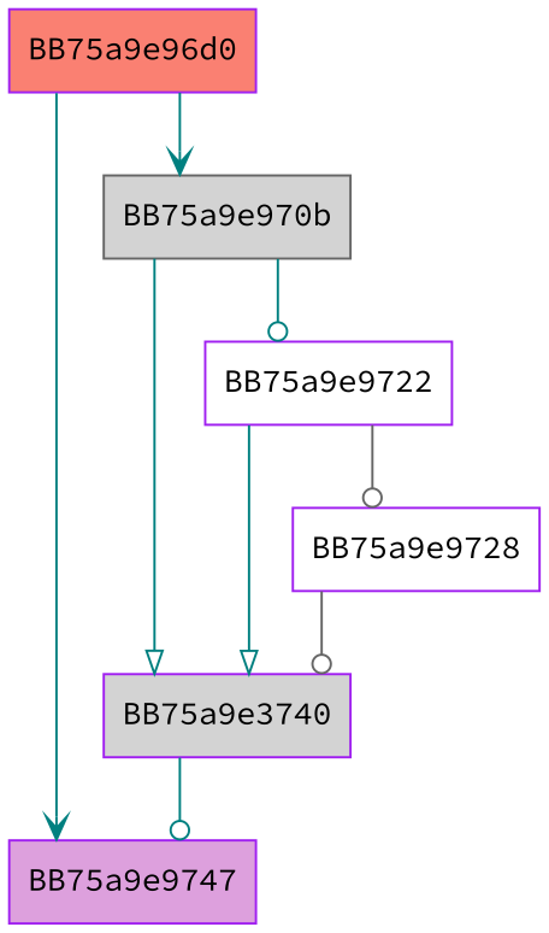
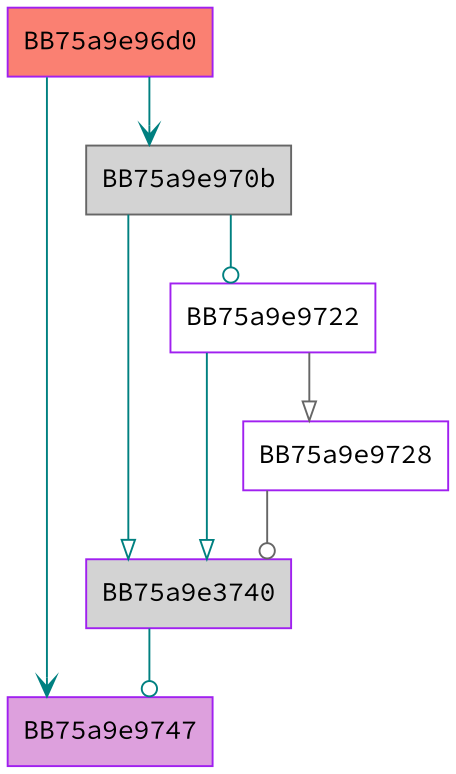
  digraph {
    fontname="Source Code Pro"
    splines=ortho
    node [color=purple fillcolor=lightgrey fontname="Source Code Pro" shape=box style=filled]
    edge [arrowhead=onormal color=teal fontname="Source Code Pro"]
    BB75a9e96d0 [fillcolor=salmon]
    BB75a9e9747 [fillcolor=plum]
    BB75a9e970b [color=gray40]
    n4 [label=BB75a9e3740]
    BB75a9e9722 [fillcolor=white]
    BB75a9e9728 [fillcolor=white]
    BB75a9e96d0 -> BB75a9e9747 [arrowhead=vee]
    BB75a9e96d0 -> BB75a9e970b [arrowhead=vee]
    BB75a9e970b -> n4
    BB75a9e970b -> BB75a9e9722 [arrowhead=odot]
    n4 -> BB75a9e9747 [arrowhead=odot]
    BB75a9e9722 -> n4
-   BB75a9e9722 -> BB75a9e9728 [arrowhead=odot color=gray40]
+   BB75a9e9722 -> BB75a9e9728 [color=gray40]
    BB75a9e9728 -> n4 [arrowhead=odot color=gray40]
  }
